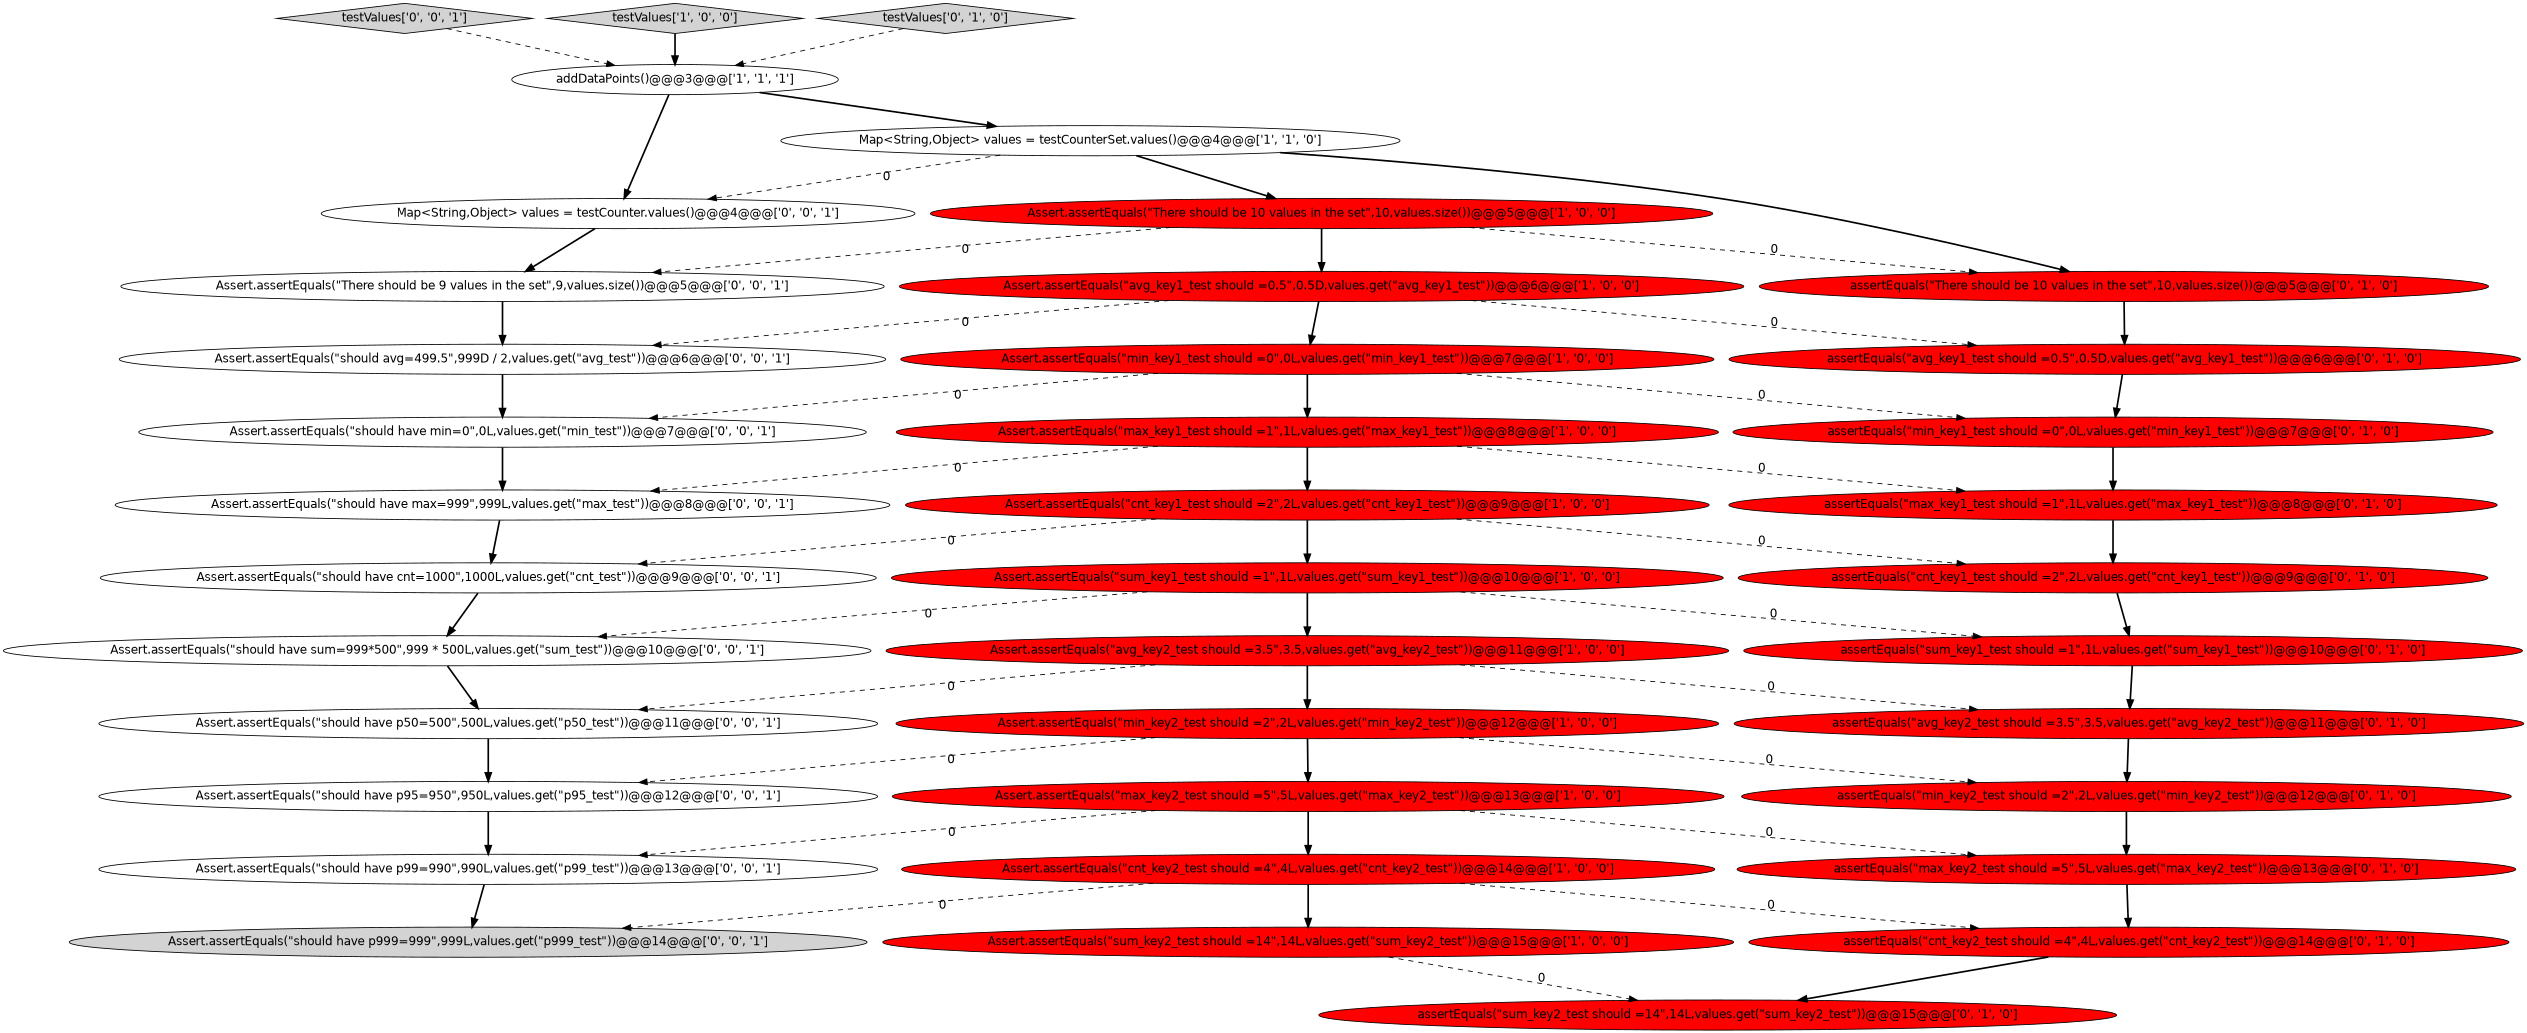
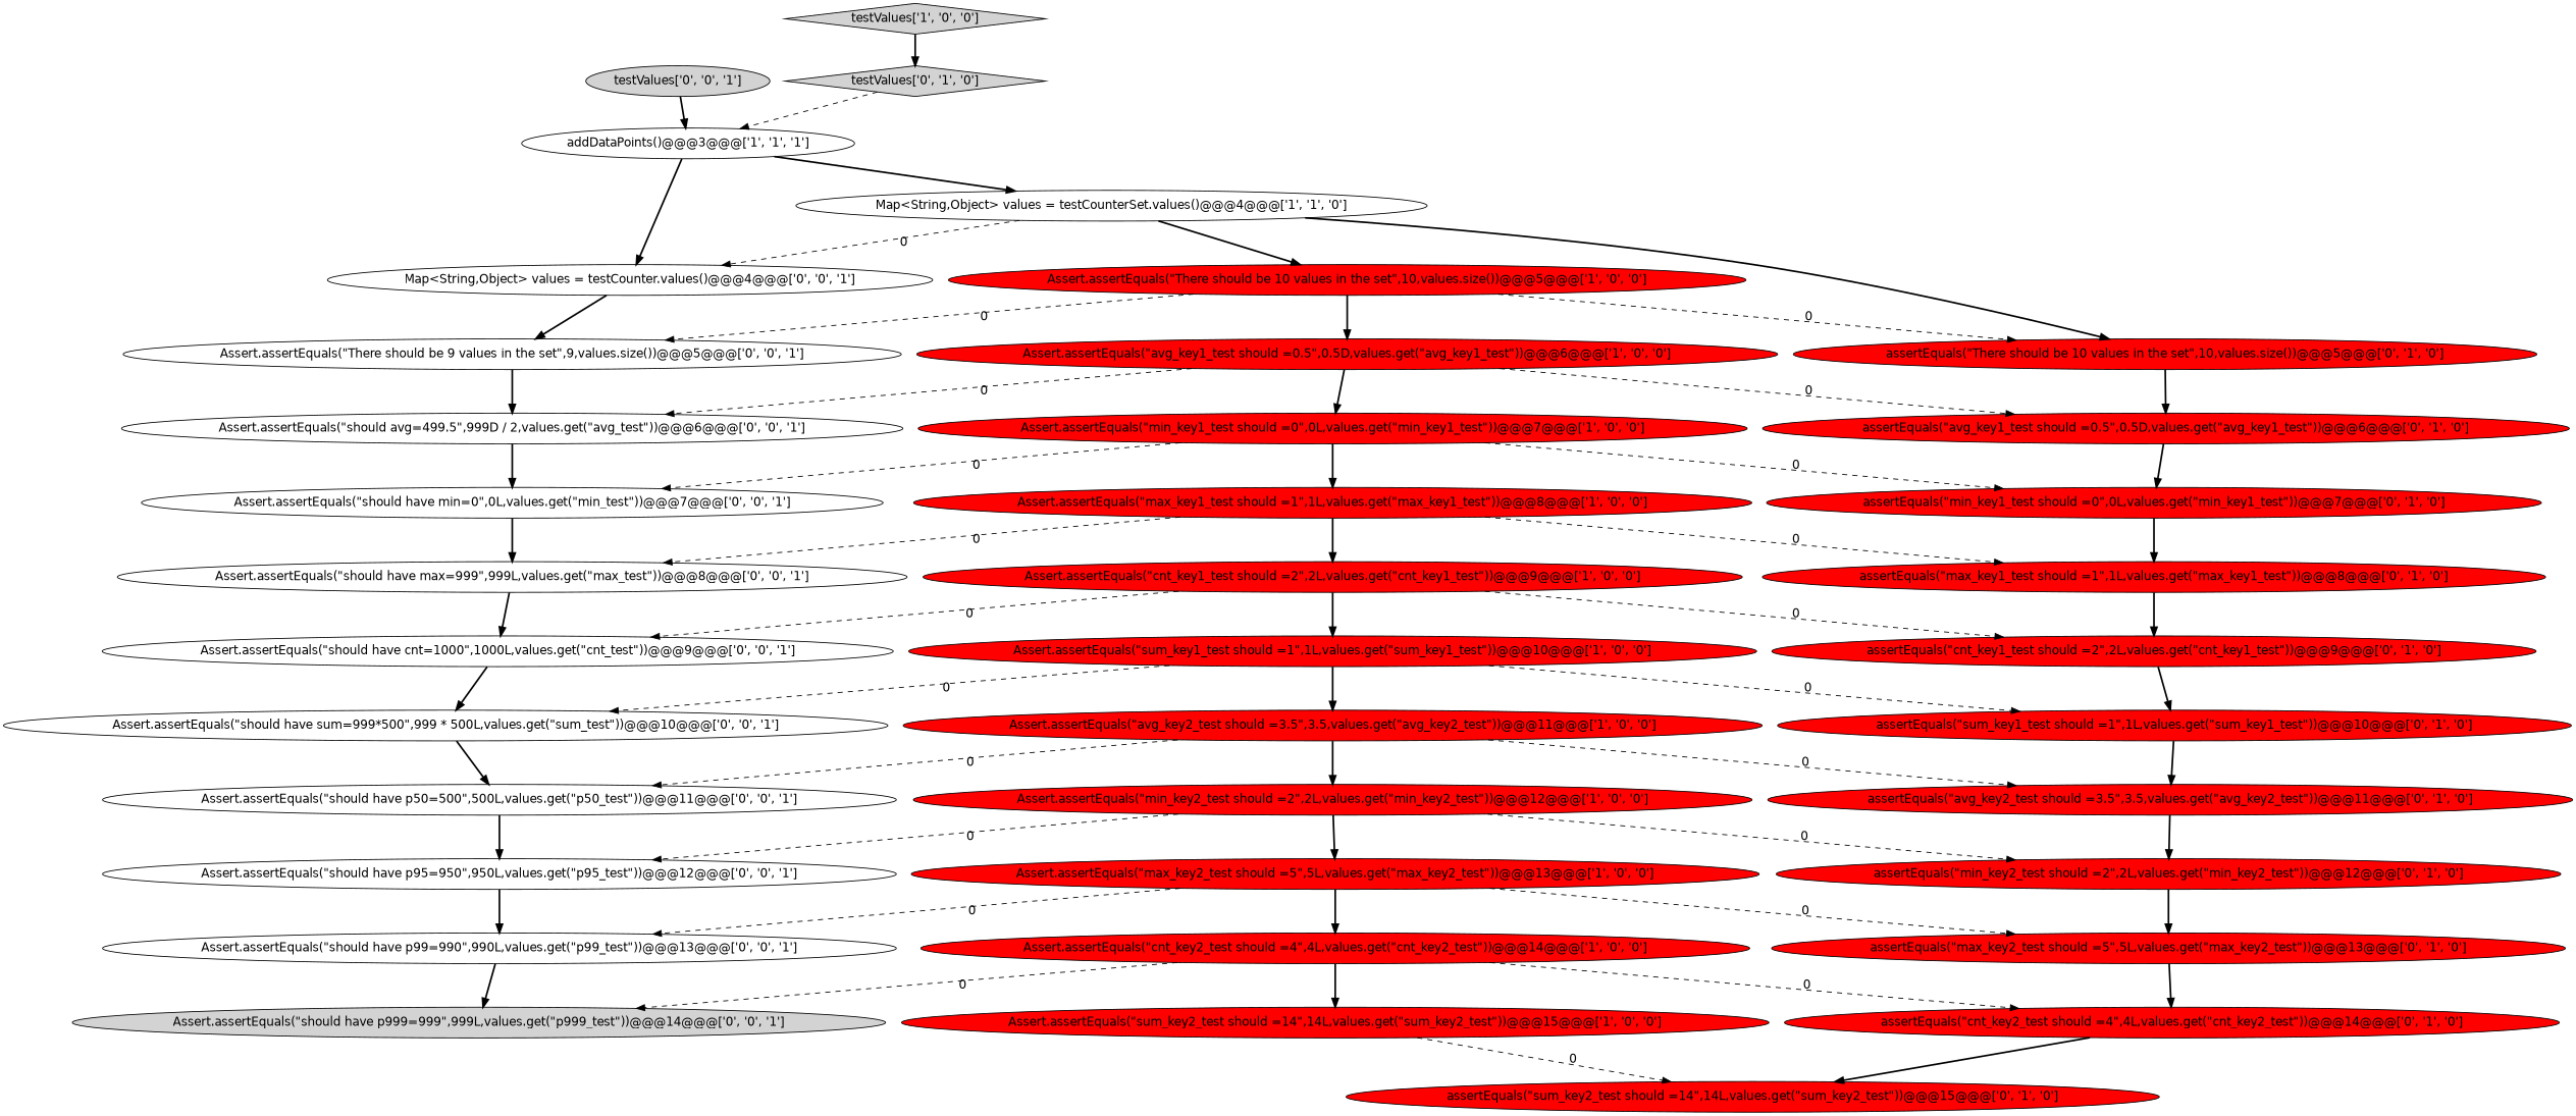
  digraph {
    fontname="DejaVu Sans"
    node [fillcolor=red fontname="DejaVu Sans" shape=ellipse style=filled]
    edge [fontname="DejaVu Sans" style=bold]
    n1 [label="Assert.assertEquals(\"There should be 10 values in the set\",10,values.size())@@@5@@@['1', '0', '0']"]
    n2 [label="Assert.assertEquals(\"avg_key1_test should =0.5\",0.5D,values.get(\"avg_key1_test\"))@@@6@@@['1', '0', '0']"]
    n3 [fillcolor=white label="Assert.assertEquals(\"There should be 9 values in the set\",9,values.size())@@@5@@@['0', '0', '1']"]
    n4 [label="assertEquals(\"There should be 10 values in the set\",10,values.size())@@@5@@@['0', '1', '0']"]
    n5 [label="Assert.assertEquals(\"min_key1_test should =0\",0L,values.get(\"min_key1_test\"))@@@7@@@['1', '0', '0']"]
    n6 [label="assertEquals(\"avg_key1_test should =0.5\",0.5D,values.get(\"avg_key1_test\"))@@@6@@@['0', '1', '0']"]
    n7 [fillcolor=white label="Assert.assertEquals(\"should avg=499.5\",999D / 2,values.get(\"avg_test\"))@@@6@@@['0', '0', '1']"]
    n8 [fillcolor=white label="Assert.assertEquals(\"should have max=999\",999L,values.get(\"max_test\"))@@@8@@@['0', '0', '1']"]
    n9 [fillcolor=white label="Assert.assertEquals(\"should have cnt=1000\",1000L,values.get(\"cnt_test\"))@@@9@@@['0', '0', '1']"]
    n10 [fillcolor=white label="Assert.assertEquals(\"should have sum=999*500\",999 * 500L,values.get(\"sum_test\"))@@@10@@@['0', '0', '1']"]
-   n11 [fillcolor=lightgray label="testValues['0', '0', '1']" shape=diamond]
+   n11 [fillcolor=lightgray label="testValues['0', '0', '1']"]
    n12 [fillcolor=white label="addDataPoints()@@@3@@@['1', '1', '1']"]
    n13 [fillcolor=white label="Map<String,Object> values = testCounter.values()@@@4@@@['0', '0', '1']"]
    n14 [fillcolor=white label="Map<String,Object> values = testCounterSet.values()@@@4@@@['1', '1', '0']"]
    n15 [label="Assert.assertEquals(\"sum_key2_test should =14\",14L,values.get(\"sum_key2_test\"))@@@15@@@['1', '0', '0']"]
    n16 [label="assertEquals(\"sum_key2_test should =14\",14L,values.get(\"sum_key2_test\"))@@@15@@@['0', '1', '0']"]
    n17 [fillcolor=lightgray label="testValues['1', '0', '0']" shape=diamond]
    n18 [label="assertEquals(\"cnt_key1_test should =2\",2L,values.get(\"cnt_key1_test\"))@@@9@@@['0', '1', '0']"]
    n19 [label="assertEquals(\"sum_key1_test should =1\",1L,values.get(\"sum_key1_test\"))@@@10@@@['0', '1', '0']"]
    n20 [label="assertEquals(\"avg_key2_test should =3.5\",3.5,values.get(\"avg_key2_test\"))@@@11@@@['0', '1', '0']"]
    n21 [fillcolor=white label="Assert.assertEquals(\"should have min=0\",0L,values.get(\"min_test\"))@@@7@@@['0', '0', '1']"]
    n22 [label="assertEquals(\"min_key1_test should =0\",0L,values.get(\"min_key1_test\"))@@@7@@@['0', '1', '0']"]
    n23 [label="Assert.assertEquals(\"max_key1_test should =1\",1L,values.get(\"max_key1_test\"))@@@8@@@['1', '0', '0']"]
    n24 [label="assertEquals(\"max_key1_test should =1\",1L,values.get(\"max_key1_test\"))@@@8@@@['0', '1', '0']"]
    n25 [label="Assert.assertEquals(\"cnt_key1_test should =2\",2L,values.get(\"cnt_key1_test\"))@@@9@@@['1', '0', '0']"]
    n26 [label="Assert.assertEquals(\"sum_key1_test should =1\",1L,values.get(\"sum_key1_test\"))@@@10@@@['1', '0', '0']"]
    n27 [fillcolor=lightgray label="testValues['0', '1', '0']" shape=diamond]
    n28 [label="Assert.assertEquals(\"avg_key2_test should =3.5\",3.5,values.get(\"avg_key2_test\"))@@@11@@@['1', '0', '0']"]
    n29 [fillcolor=white label="Assert.assertEquals(\"should have p50=500\",500L,values.get(\"p50_test\"))@@@11@@@['0', '0', '1']"]
    n30 [label="Assert.assertEquals(\"min_key2_test should =2\",2L,values.get(\"min_key2_test\"))@@@12@@@['1', '0', '0']"]
    n31 [label="assertEquals(\"min_key2_test should =2\",2L,values.get(\"min_key2_test\"))@@@12@@@['0', '1', '0']"]
    n32 [fillcolor=white label="Assert.assertEquals(\"should have p95=950\",950L,values.get(\"p95_test\"))@@@12@@@['0', '0', '1']"]
    n33 [label="Assert.assertEquals(\"max_key2_test should =5\",5L,values.get(\"max_key2_test\"))@@@13@@@['1', '0', '0']"]
    n34 [fillcolor=white label="Assert.assertEquals(\"should have p99=990\",990L,values.get(\"p99_test\"))@@@13@@@['0', '0', '1']"]
    n35 [label="assertEquals(\"max_key2_test should =5\",5L,values.get(\"max_key2_test\"))@@@13@@@['0', '1', '0']"]
    n36 [label="Assert.assertEquals(\"cnt_key2_test should =4\",4L,values.get(\"cnt_key2_test\"))@@@14@@@['1', '0', '0']"]
    n37 [fillcolor=lightgray label="Assert.assertEquals(\"should have p999=999\",999L,values.get(\"p999_test\"))@@@14@@@['0', '0', '1']"]
    n38 [label="assertEquals(\"cnt_key2_test should =4\",4L,values.get(\"cnt_key2_test\"))@@@14@@@['0', '1', '0']"]
    n1 -> n2
    n1 -> n3 [label=0 style=dashed]
    n1 -> n4 [label=0 style=dashed]
    n2 -> n5
    n2 -> n6 [label=0 style=dashed]
    n2 -> n7 [label=0 style=dashed]
    n3 -> n7
    n4 -> n6
    n5 -> n21 [label=0 style=dashed]
    n5 -> n22 [label=0 style=dashed]
    n5 -> n23
    n6 -> n22
    n7 -> n21
    n8 -> n9
    n9 -> n10
    n10 -> n29
-   n11 -> n12 [style=dashed]
+   n11 -> n12
    n12 -> n13
    n12 -> n14
    n13 -> n3
    n14 -> n1
    n14 -> n4
    n14 -> n13 [label=0 style=dashed]
    n15 -> n16 [label=0 style=dashed]
-   n17 -> n12
+   n17 -> n27
    n18 -> n19
    n19 -> n20
    n20 -> n31
    n21 -> n8
    n22 -> n24
    n23 -> n8 [label=0 style=dashed]
    n23 -> n24 [label=0 style=dashed]
    n23 -> n25
    n24 -> n18
    n25 -> n9 [label=0 style=dashed]
    n25 -> n18 [label=0 style=dashed]
    n25 -> n26
    n26 -> n10 [label=0 style=dashed]
    n26 -> n19 [label=0 style=dashed]
    n26 -> n28
    n27 -> n12 [style=dashed]
    n28 -> n20 [label=0 style=dashed]
    n28 -> n29 [label=0 style=dashed]
    n28 -> n30
    n29 -> n32
    n30 -> n31 [label=0 style=dashed]
    n30 -> n32 [label=0 style=dashed]
    n30 -> n33
    n31 -> n35
    n32 -> n34
    n33 -> n34 [label=0 style=dashed]
    n33 -> n35 [label=0 style=dashed]
    n33 -> n36
    n34 -> n37
    n35 -> n38
    n36 -> n15
    n36 -> n37 [label=0 style=dashed]
    n36 -> n38 [label=0 style=dashed]
    n38 -> n16
  }
